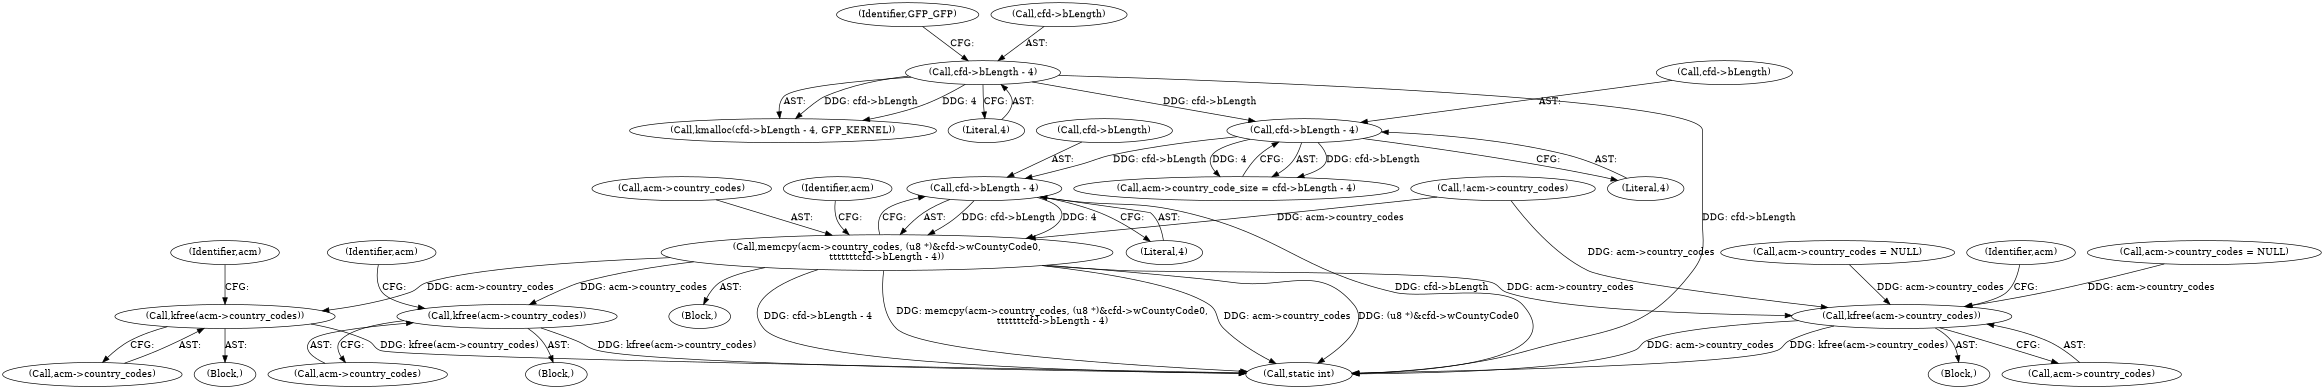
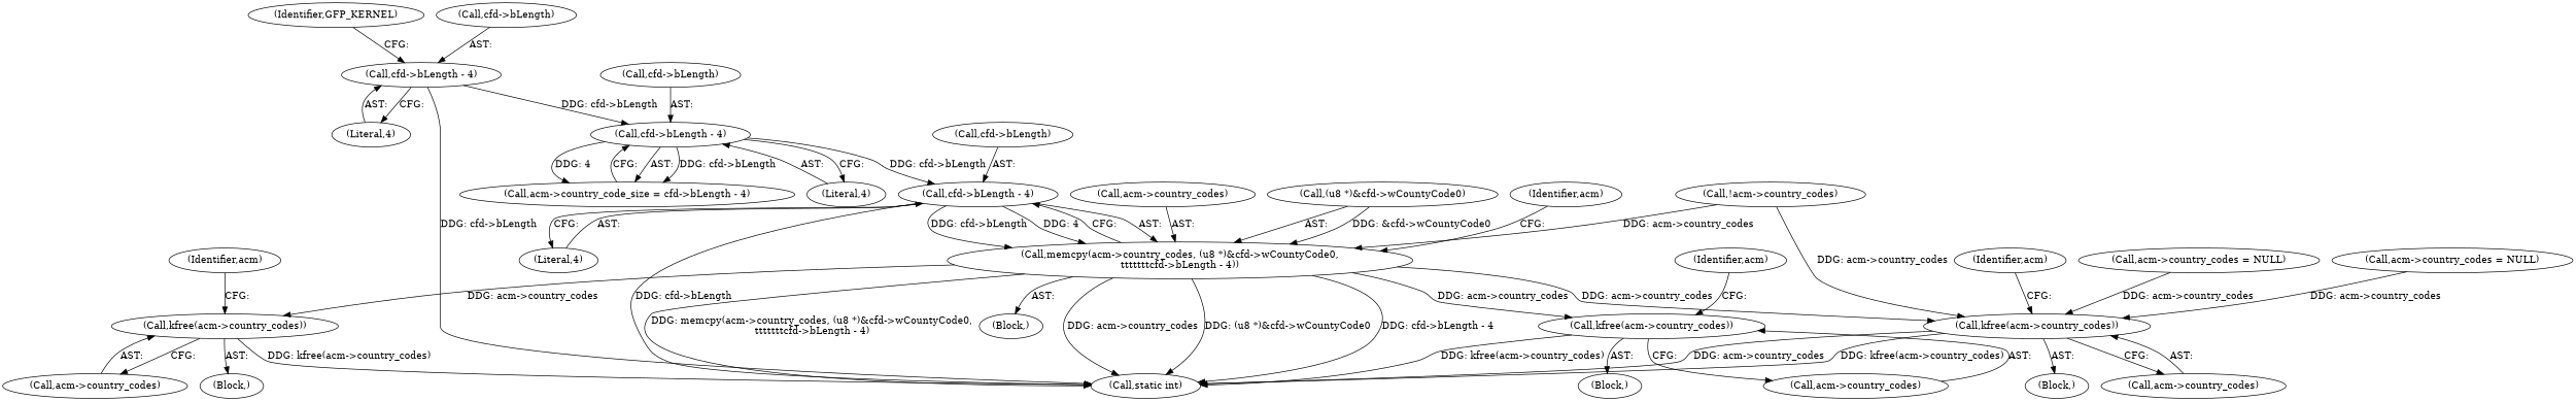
  digraph {
    n1 [label="(Call,cfd->bLength - 4)"]
    n2 [label="(Call,memcpy(acm->country_codes, (u8 *)&cfd->wCountyCode0,\n\t\t\t\t\t\t\tcfd->bLength - 4))"]
    n3 [label="(Literal,4)"]
    n4 [label="(Call,static int)"]
    n5 [label="(Call,kfree(acm->country_codes))"]
    n6 [label="(Call,kfree(acm->country_codes))"]
    n7 [label="(Call,kfree(acm->country_codes))"]
    n8 [label="(Block,)"]
    n9 [label="(Call,cfd->bLength - 4)"]
    n10 [label="(Call,acm->country_code_size = cfd->bLength - 4)"]
    n11 [label="(Literal,4)"]
    n12 [label="(Call,cfd->bLength - 4)"]
-   n13 [label="(Call,kmalloc(cfd->bLength - 4, GFP_KERNEL))"]
    n14 [label="(Literal,4)"]
    n15 [label="(Block,)"]
    n16 [label="(Call,acm->country_codes)"]
    n17 [label="(Call,acm->country_codes)"]
    n18 [label="(Block,)"]
    n19 [label="(Block,)"]
    n20 [label="(Call,acm->country_codes)"]
    n21 [label="(Identifier,acm)"]
+   n22 [label="(Call,(u8 *)&cfd->wCountyCode0)"]
    n23 [label="(Call,!acm->country_codes)"]
    n24 [label="(Call,acm->country_codes = NULL)"]
    n25 [label="(Call,acm->country_codes = NULL)"]
    n26 [label="(Identifier,acm)"]
    n27 [label="(Call,cfd->bLength)"]
-   n28 [label="(Identifier,GFP_GFP)"]
+   n28 [label="(Identifier,GFP_KERNEL)"]
    n29 [label="(Identifier,acm)"]
    n30 [label="(Call,cfd->bLength)"]
    n31 [label="(Call,cfd->bLength)"]
    n32 [label="(Identifier,acm)"]
    n33 [label="(Call,acm->country_codes)"]
    n1 -> n2 [label="AST: "]
    n1 -> n2 [label="DDG: cfd->bLength"]
    n1 -> n2 [label="DDG: 4"]
    n1 -> n3 [label="CFG: "]
    n1 -> n4 [label="DDG: cfd->bLength"]
    n2 -> n1 [label="CFG: "]
    n2 -> n4 [label="DDG: (u8 *)&cfd->wCountyCode0"]
    n2 -> n4 [label="DDG: cfd->bLength - 4"]
    n2 -> n4 [label="DDG: memcpy(acm->country_codes, (u8 *)&cfd->wCountyCode0,\n\t\t\t\t\t\t\tcfd->bLength - 4)"]
    n2 -> n4 [label="DDG: acm->country_codes"]
    n2 -> n5 [label="DDG: acm->country_codes"]
    n2 -> n6 [label="DDG: acm->country_codes"]
    n2 -> n7 [label="DDG: acm->country_codes"]
    n2 -> n8 [label="AST: "]
    n3 -> n1 [label="AST: "]
    n5 -> n4 [label="DDG: kfree(acm->country_codes)"]
    n5 -> n15 [label="AST: "]
    n5 -> n16 [label="CFG: "]
    n6 -> n4 [label="DDG: kfree(acm->country_codes)"]
    n6 -> n17 [label="CFG: "]
    n6 -> n18 [label="AST: "]
    n7 -> n4 [label="DDG: kfree(acm->country_codes)"]
    n7 -> n4 [label="DDG: acm->country_codes"]
    n7 -> n19 [label="AST: "]
    n7 -> n20 [label="CFG: "]
    n9 -> n1 [label="DDG: cfd->bLength"]
    n9 -> n10 [label="AST: "]
    n9 -> n10 [label="DDG: cfd->bLength"]
    n9 -> n10 [label="DDG: 4"]
    n9 -> n11 [label="CFG: "]
    n10 -> n9 [label="CFG: "]
    n11 -> n9 [label="AST: "]
    n12 -> n4 [label="DDG: cfd->bLength"]
    n12 -> n9 [label="DDG: cfd->bLength"]
-   n12 -> n13 [label="AST: "]
-   n12 -> n13 [label="DDG: cfd->bLength"]
-   n12 -> n13 [label="DDG: 4"]
    n12 -> n14 [label="CFG: "]
    n14 -> n12 [label="AST: "]
    n16 -> n5 [label="AST: "]
    n17 -> n6 [label="AST: "]
    n20 -> n7 [label="AST: "]
    n21 -> n7 [label="CFG: "]
+   n22 -> n2 [label="AST: "]
+   n22 -> n2 [label="DDG: &cfd->wCountyCode0"]
    n23 -> n2 [label="DDG: acm->country_codes"]
    n23 -> n7 [label="DDG: acm->country_codes"]
    n24 -> n7 [label="DDG: acm->country_codes"]
    n25 -> n7 [label="DDG: acm->country_codes"]
    n26 -> n6 [label="CFG: "]
    n27 -> n9 [label="AST: "]
    n28 -> n12 [label="CFG: "]
    n29 -> n2 [label="CFG: "]
    n30 -> n1 [label="AST: "]
    n31 -> n12 [label="AST: "]
    n32 -> n5 [label="CFG: "]
    n33 -> n2 [label="AST: "]
  }
